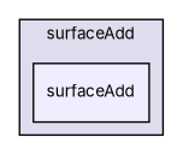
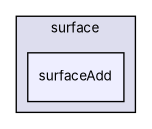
  digraph {
    compound=true
    fontname=Inter
    n1 [fillcolor="#eeeeff" fontname=Inter fontsize=10 label=surfaceAdd pencolor=black shape=box style=filled]
    subgraph cluster_1 {
      bgcolor="#ddddee"
      fontsize=10
-     label=surfaceAdd
+     label=surface
      pencolor=black
      n1
    }
  }
